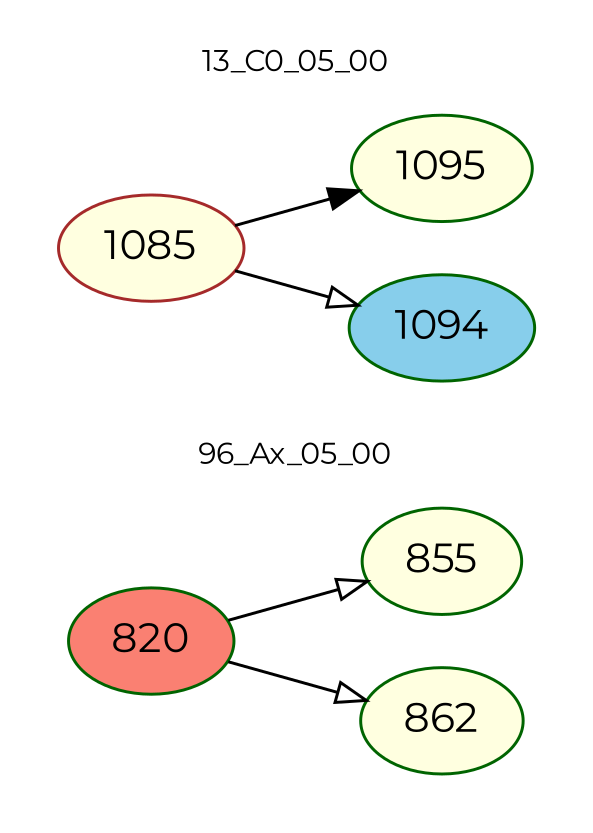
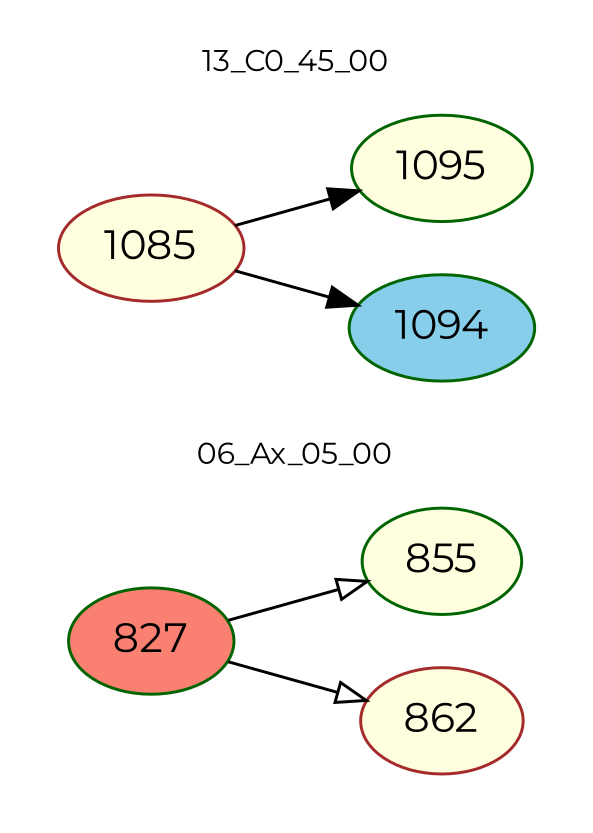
  digraph {
    fontname=Montserrat
    rankdir=LR
    node [color=darkgreen fillcolor=lightyellow fontname=Montserrat style=filled]
    edge [arrowhead=onormal color=black fontname=Montserrat]
-   n1 [fillcolor=salmon label=820]
-   n2 [label=862]
+   n1 [fillcolor=salmon label=827]
+   n2 [color=brown label=862]
    n3 [label=855]
    n4 [color=brown label=1085]
    n5 [fillcolor=skyblue label=1094]
    n6 [label=1095]
    subgraph cluster_1 {
      color=white
      fontsize=10
-     label="96_Ax_05_00"
+     label="06_Ax_05_00"
      n1
      n2
      n3
    }
    subgraph cluster_2 {
      color=white
      fontsize=10
-     label="13_C0_05_00"
+     label="13_C0_45_00"
      n4
      n5
      n6
    }
    n1 -> n2
    n1 -> n3
-   n4 -> n5
+   n4 -> n5 [arrowhead=normal]
    n4 -> n6 [arrowhead=normal]
  }
